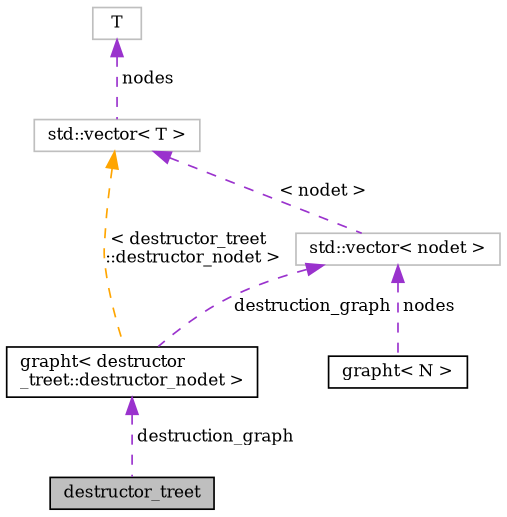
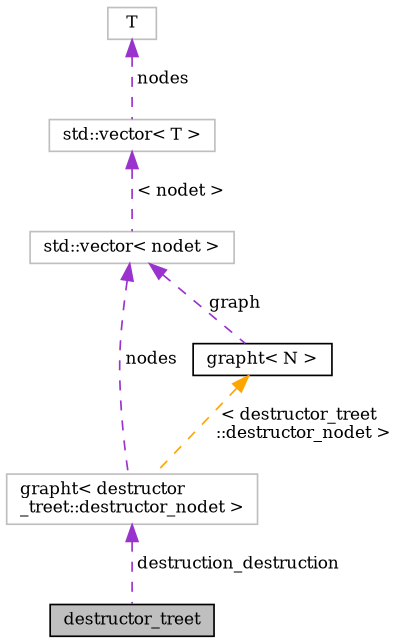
  digraph {
    fontname="DejaVu Serif"
    node [color=black fontname="DejaVu Serif" fontsize=10 shape=record]
    edge [color=darkorchid3 dir=back fontname="DejaVu Serif" fontsize=10 labelfontname=Helvetica labelfontsize=10 style=dashed]
    n1 [fillcolor=grey75 fontcolor=black height=0.2 label=destructor_treet style=filled width=0.4]
-   n2 [height=0.2 label="grapht\< destructor\l_treet::destructor_nodet \>" width=0.4]
+   n2 [color=grey75 height=0.2 label="grapht\< destructor\l_treet::destructor_nodet \>" width=0.4]
    n3 [color=grey75 height=0.2 label="std::vector\< nodet \>" width=0.4]
    n4 [height=0.2 label="grapht\< N \>" width=0.4]
    n5 [color=grey75 height=0.2 label="std::vector\< T \>" width=0.4]
    n6 [color=grey75 height=0.2 label=T width=0.4]
-   n2 -> n1 [label=" destruction_graph"]
-   n3 -> n2 [label=" destruction_graph"]
-   n3 -> n4 [label=" nodes"]
-   n5 -> n2 [color=orange label=" \< destructor_treet\l::destructor_nodet \>"]
+   n2 -> n1 [label=" destruction_destruction"]
+   n3 -> n2 [label=" nodes"]
+   n3 -> n4 [label=" graph"]
+   n4 -> n2 [color=orange label=" \< destructor_treet\l::destructor_nodet \>"]
    n5 -> n3 [label=" \< nodet \>"]
    n6 -> n5 [label=" nodes"]
  }
